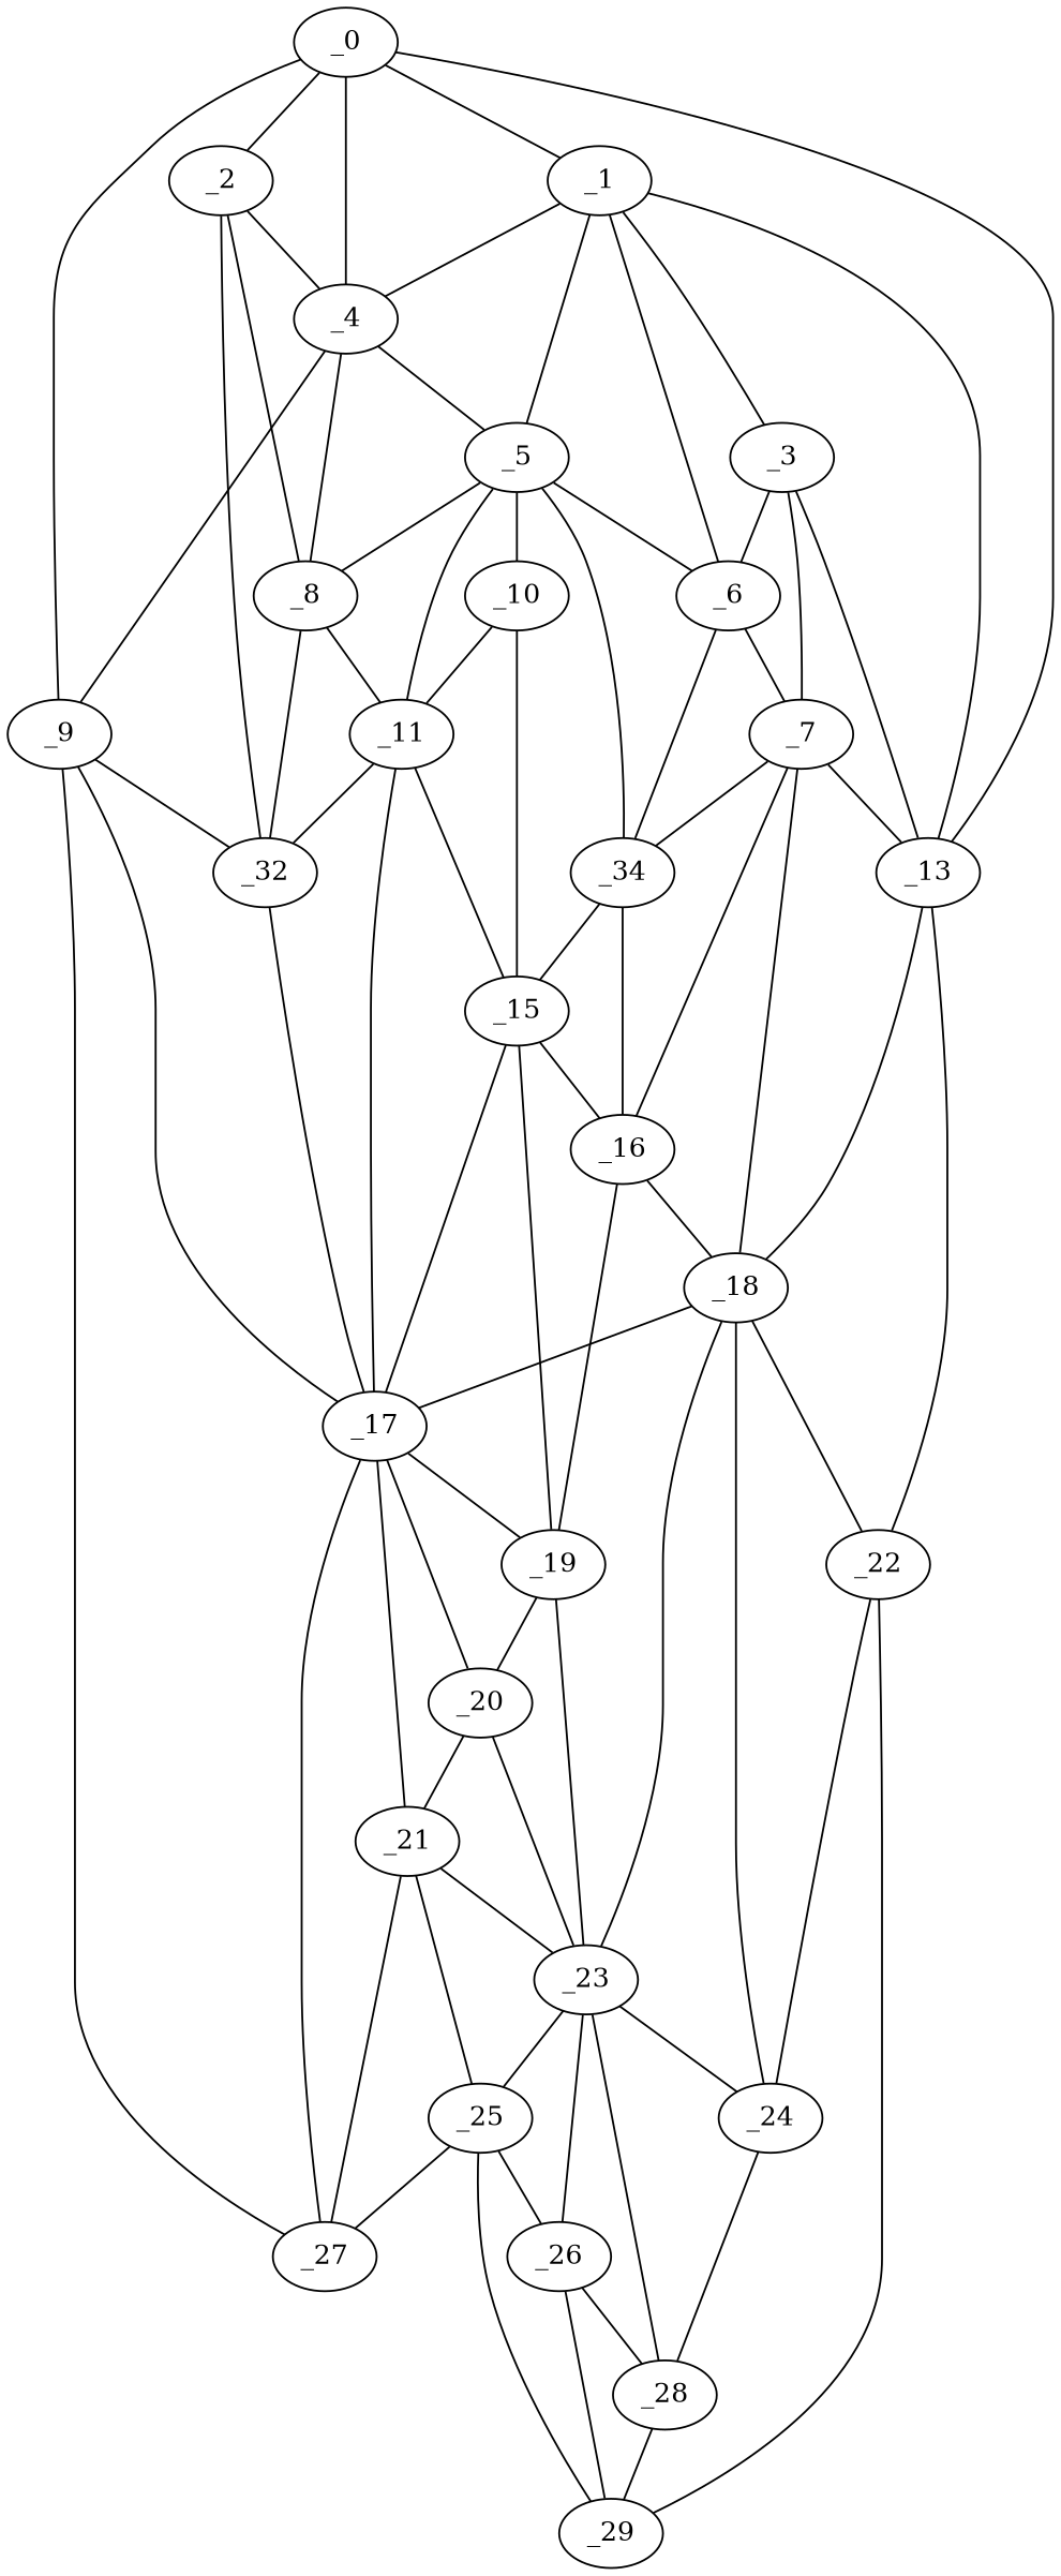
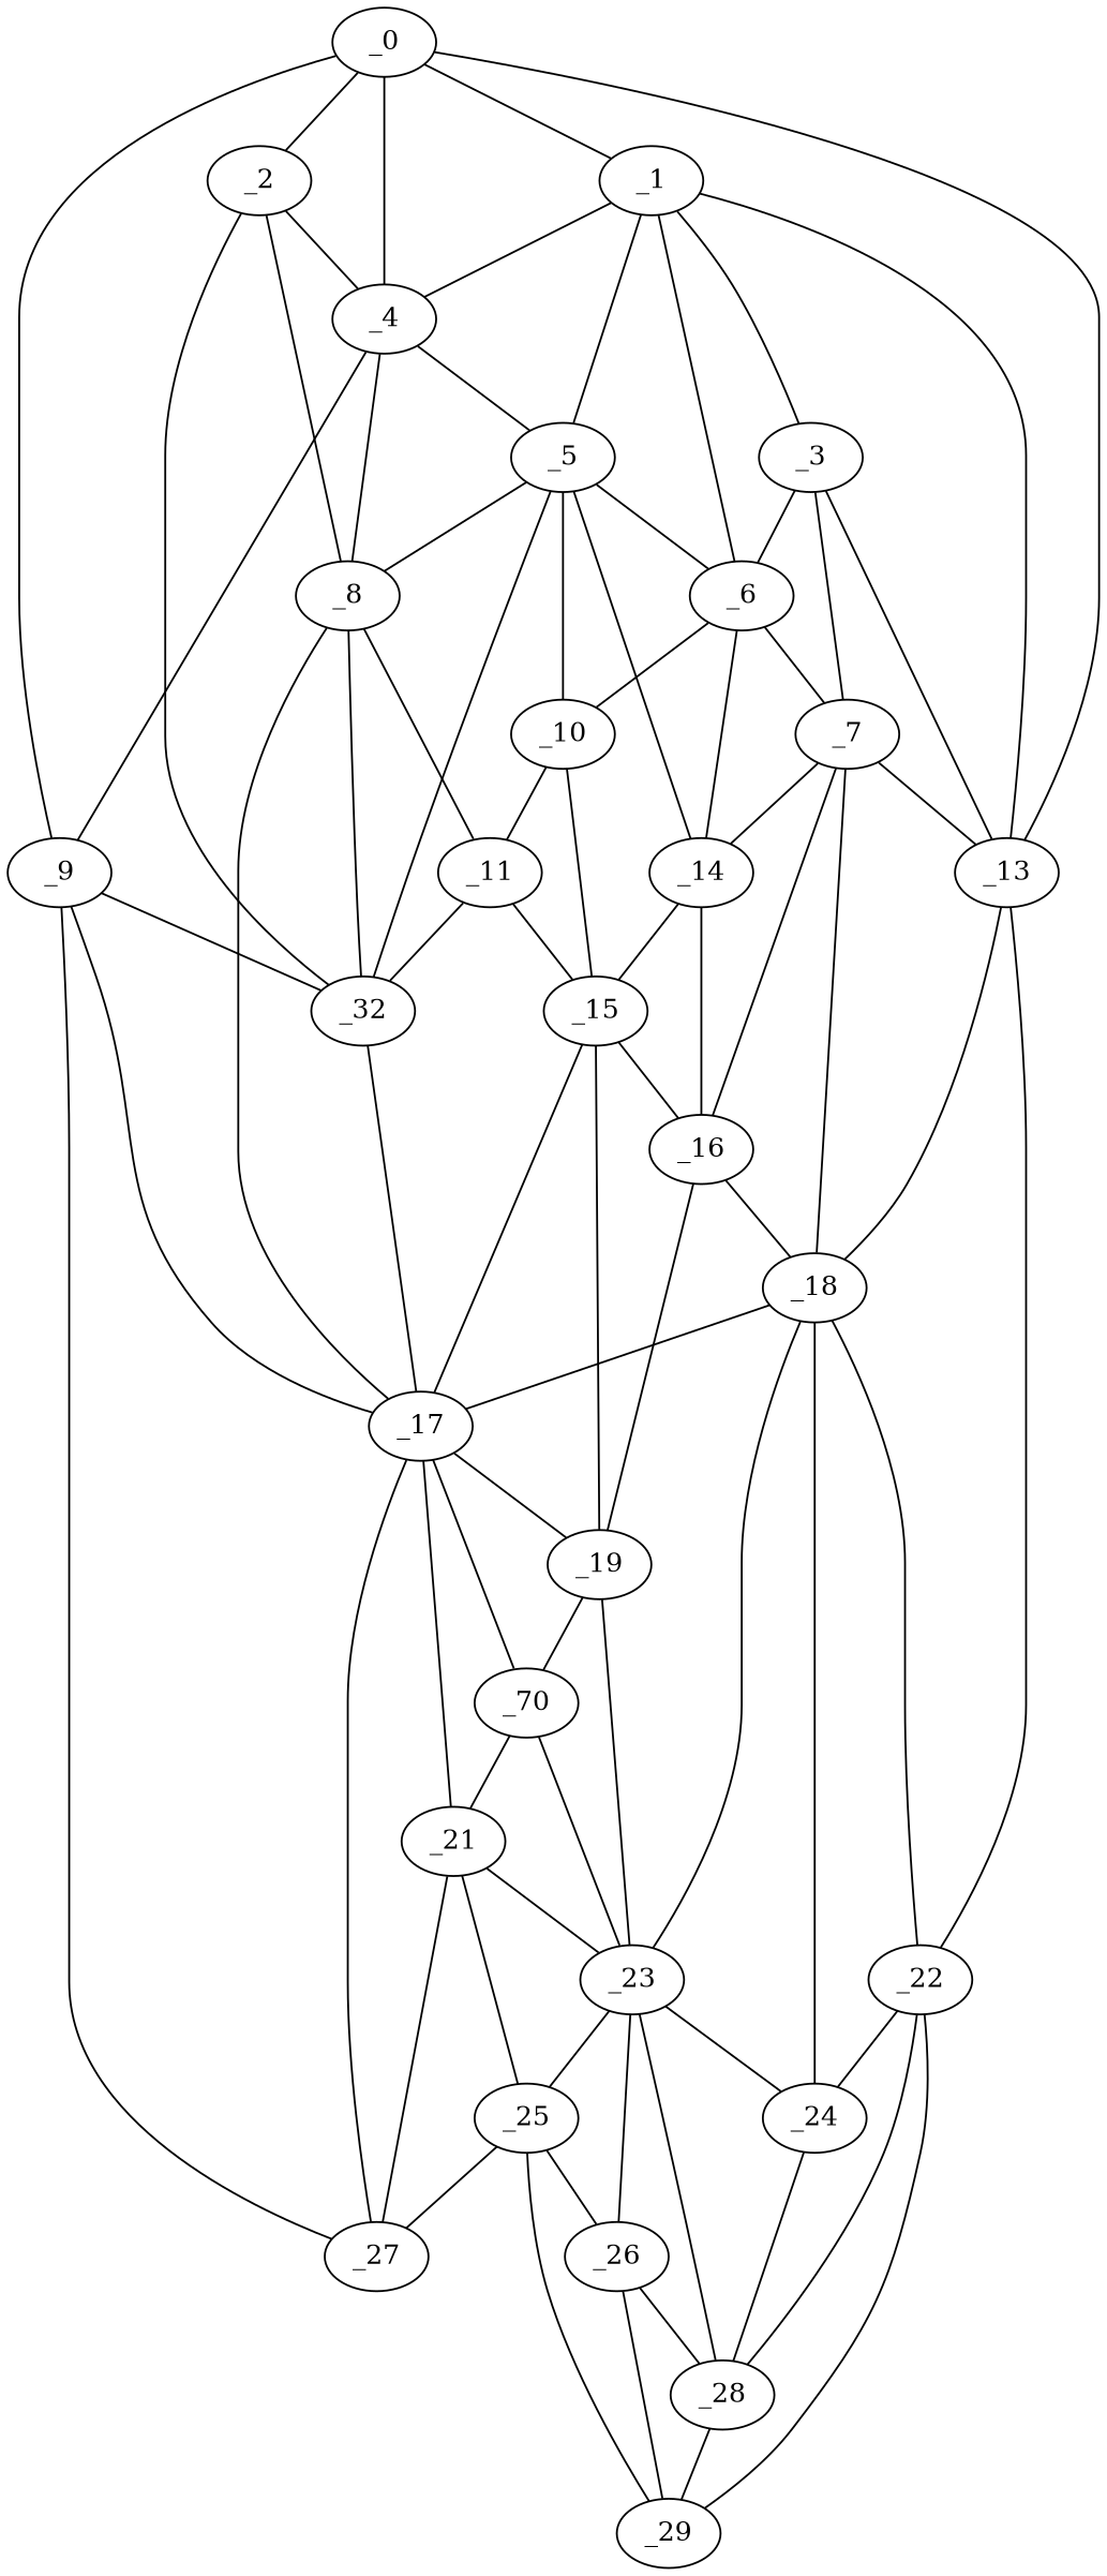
  graph {
    node [x=50 y=77]
    edge [valence=2]
    _0 [x=28 y=90]
    _1 [x=33]
    _2 [x=36 y=95]
    _4 [x=37 y=87]
    _9 [x=49 y=108]
    _13 [x=51 y=6]
    _3 [x=37 y=71]
    _5 [x=42 y=85]
    _6 [x=44 y=72]
    _8 [x=48 y=93]
    n11 [label=_32 y=96]
    _17 [x=65 y=89]
    _27 [x=96 y=108]
    _18 [x=71 y=58]
    _22 [x=83 y=7]
    _7 [x=48 y=67]
    _10 [y=81]
    _11 [y=86]
-   _14 [x=52 y=71 label=_34]
+   _14 [x=52 y=71]
    _19 [x=71 y=74]
-   _20 [x=74 y=79]
+   _20 [x=74 y=79 label=_70]
    _21 [x=79 y=81]
    _23 [x=83 y=72]
    _24 [x=91 y=47]
    _28 [x=98 y=61]
    _29 [x=104 y=78]
    _16 [x=61 y=69]
    _15 [x=57]
    _25 [x=92]
    _26 [x=95 y=69]
    _0 -- _1 [valence=1]
    _0 -- _2 [valence=1]
    _0 -- _4
    _0 -- _9 [valence=1]
    _0 -- _13 [valence=1]
    _1 -- _4
    _1 -- _13
    _1 -- _3 [valence=1]
    _1 -- _5
    _1 -- _6
    _2 -- _4 [valence=1]
    _2 -- _8
    _2 -- n11 [valence=1]
    _4 -- _9
    _4 -- _5
    _4 -- _8
    _9 -- n11
    _9 -- _17
    _9 -- _27 [valence=1]
    _13 -- _18
    _13 -- _22 [valence=1]
    _3 -- _13
    _3 -- _6
    _3 -- _7 [valence=1]
    _5 -- _6 [valence=1]
    _5 -- _8
    _5 -- _10
-   _5 -- _11 [valence=1]
+   _5 -- n11 [valence=1]
    _5 -- _14
    _6 -- _7
+   _6 -- _10 [valence=1]
    _6 -- _14
    _8 -- n11 [valence=1]
    _8 -- _11
    n11 -- _17 [valence=1]
    _17 -- _27
    _17 -- _19 [valence=1]
    _17 -- _20 [valence=1]
    _17 -- _21
    _18 -- _17
    _18 -- _22
    _18 -- _23 [valence=1]
    _18 -- _24 [valence=1]
    _22 -- _24 [valence=1]
+   _22 -- _28
    _22 -- _29 [valence=1]
    _7 -- _13 [valence=1]
    _7 -- _18
    _7 -- _14
    _7 -- _16
    _10 -- _11
    _10 -- _15
    _11 -- n11
-   _11 -- _17 [valence=1]
+   _8 -- _17 [valence=1]
    _11 -- _15
    _14 -- _16 [valence=1]
    _14 -- _15
    _19 -- _20
    _19 -- _23
    _20 -- _21
    _20 -- _23 [valence=1]
    _21 -- _27
    _21 -- _23
    _21 -- _25 [valence=1]
    _23 -- _24
    _23 -- _28 [valence=1]
    _23 -- _25 [valence=1]
    _23 -- _26
    _24 -- _28
    _28 -- _29
    _16 -- _18 [valence=1]
    _16 -- _19 [valence=1]
    _15 -- _17
    _15 -- _19
    _15 -- _16
    _25 -- _27 [valence=1]
    _25 -- _29 [valence=1]
    _25 -- _26
    _26 -- _28
    _26 -- _29
  }
